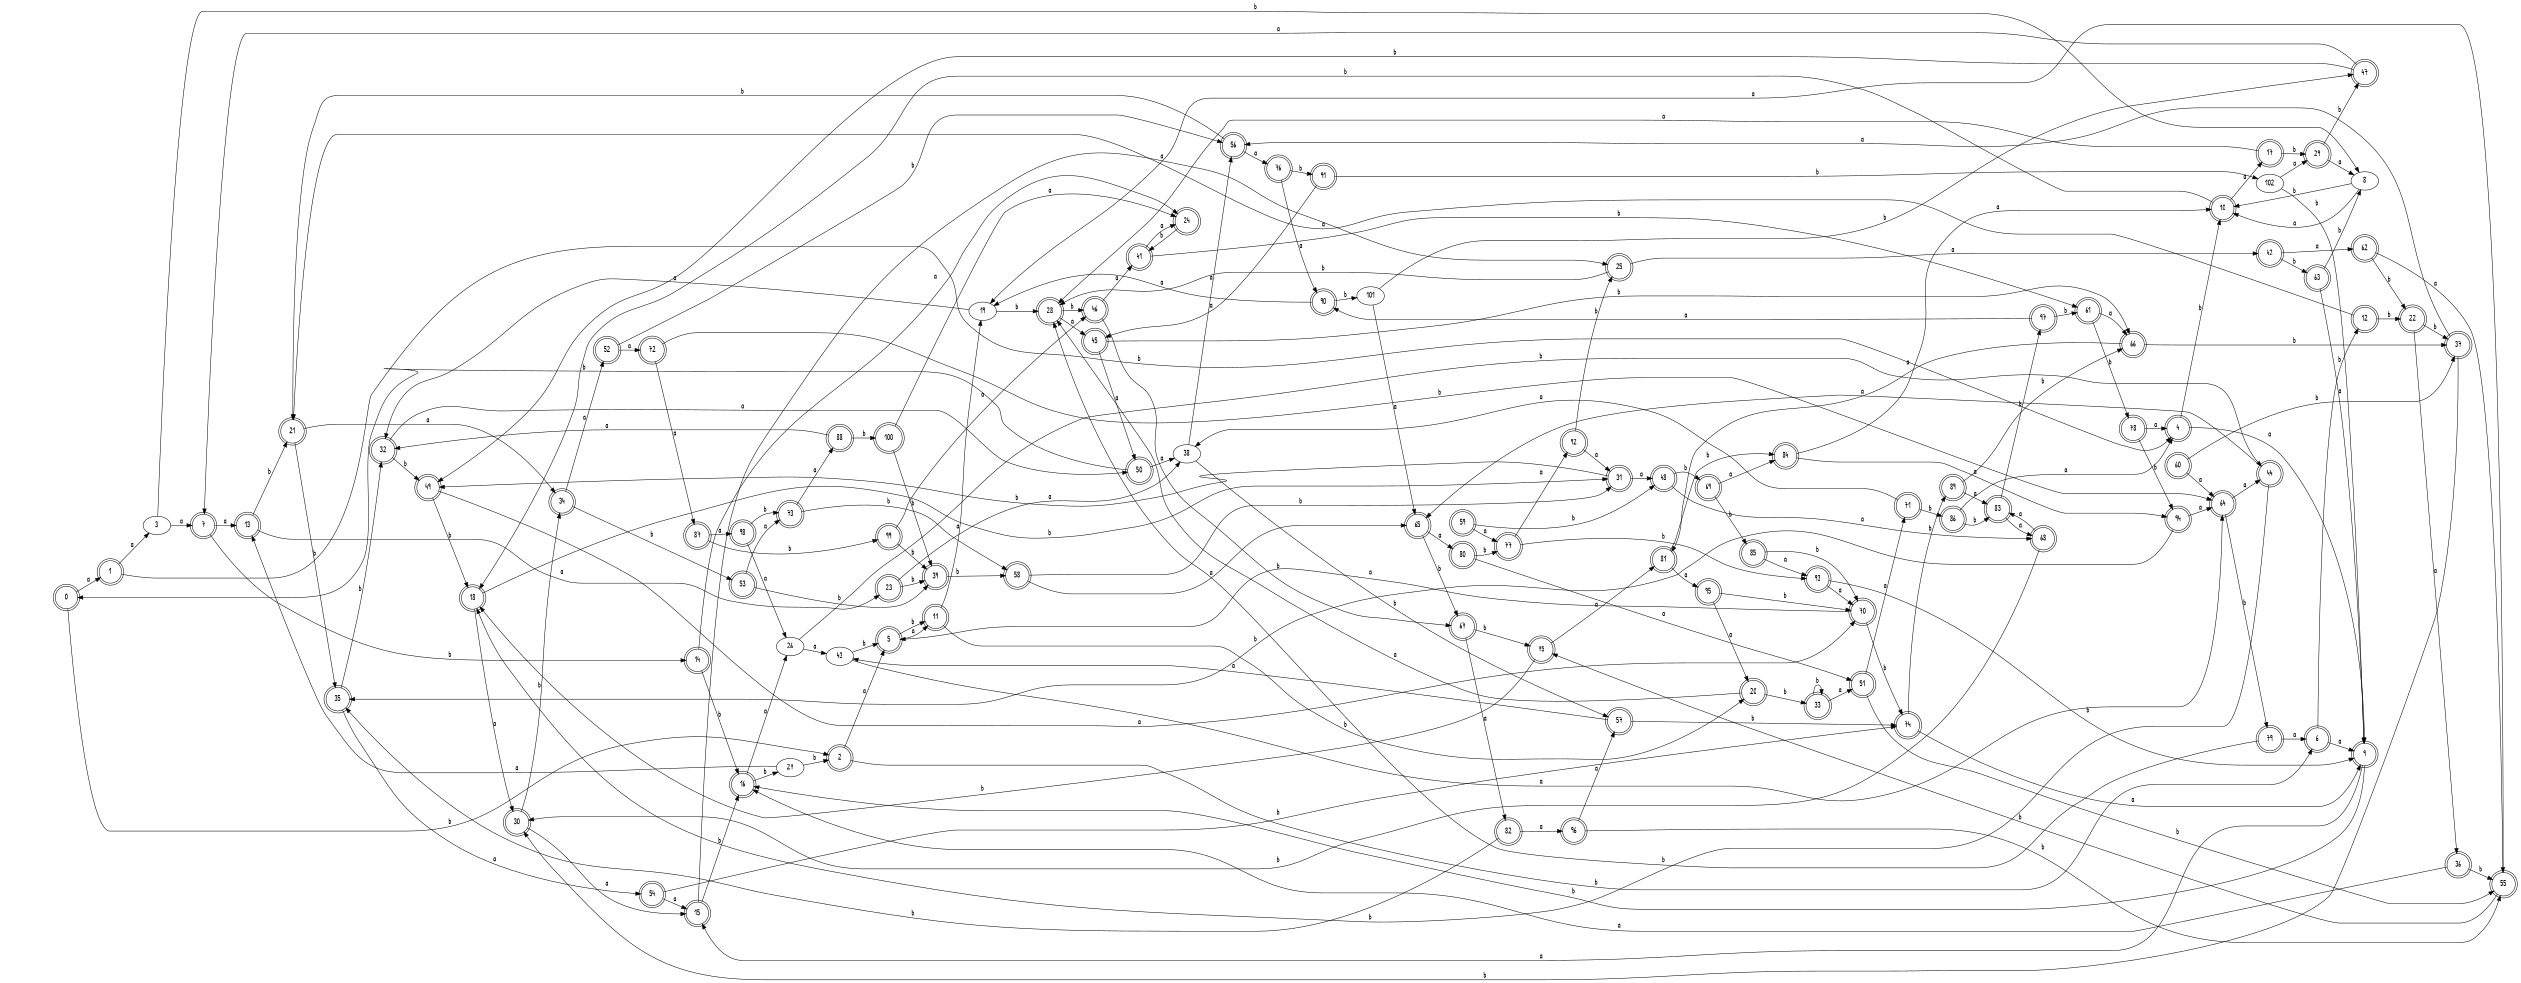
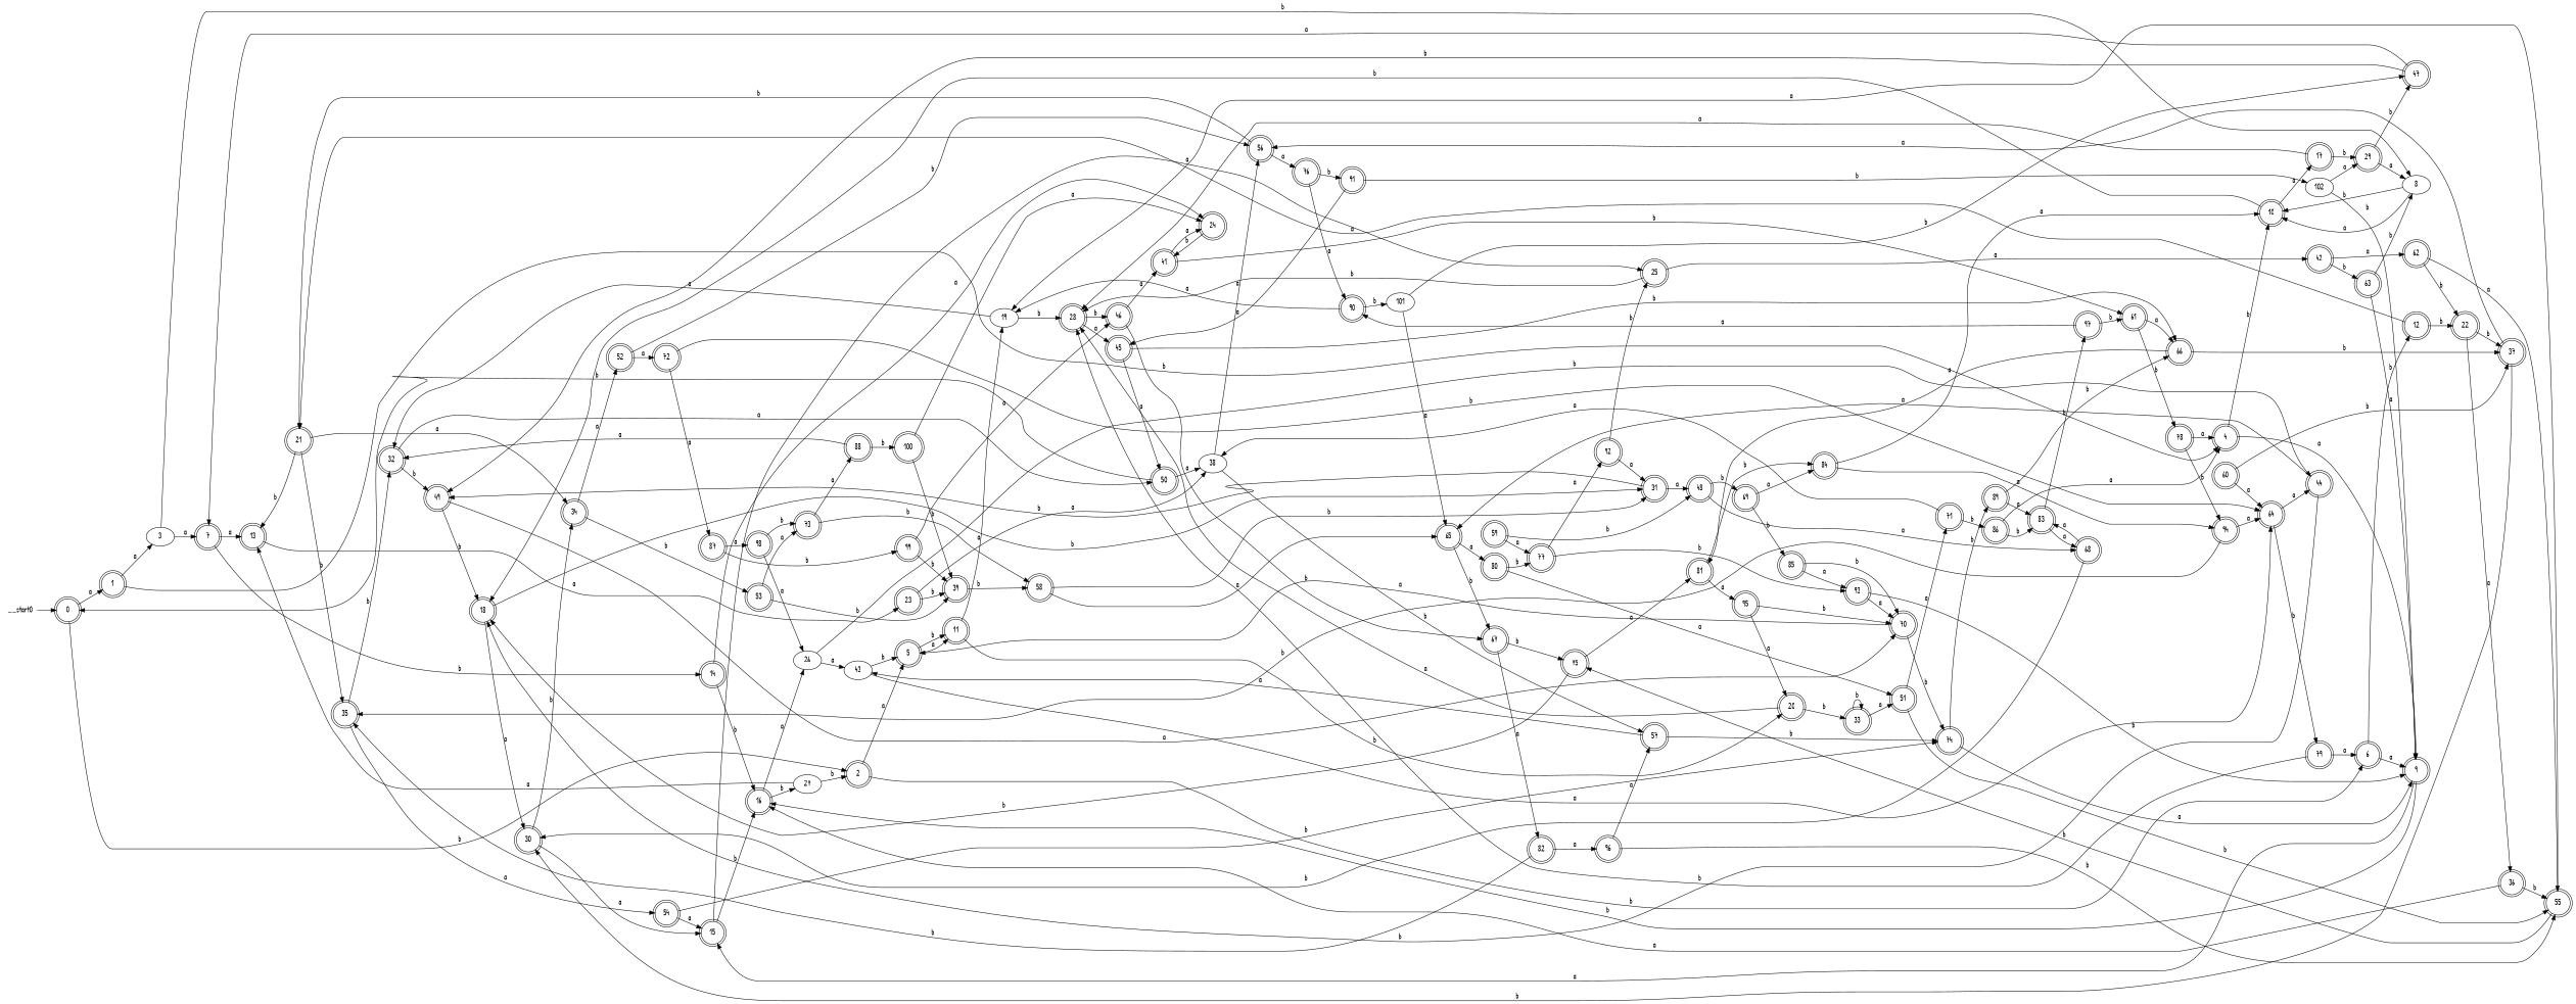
  digraph {
    fontname="Patrick Hand"
    rankdir=LR
    node [fontname="Patrick Hand" shape=doublecircle]
    edge [fontname="Patrick Hand"]
+   __start0 [shape=none]
    0
    1
    2
    3 [shape=""]
    4
    5
    6
    7
    8 [shape=""]
    9
    10
    11
    12
    13
    14
    15
    16
    17
    18
    19 [shape=""]
    20
    21
    22
    23
    24
    25
    26 [shape=""]
    27 [shape=""]
    28
    29
    30
    31
    32
    33
    34
    35
    36
    37
    38 [shape=""]
    39
    41
    42
    43 [shape=""]
    44
    45
    46
    47
    48
    49
    50
    51
    52
    53
    54
    55
    56
    57
    58
    61
    62
    63
    64
    65
    66
    67
    68
    69
    70
    71
    72
    73
    74
    75
    76
    59
    77
    60
    78
    79
    80
    81
    82
    83
    84
    85
    86
    87
    88
    89
    90
    91
    92
    93
    94
    95
    96
    97
    98
    99
    100
    101 [shape=""]
    102 [shape=""]
+   __start0 -> 0
    0 -> 1 [label=a]
    0 -> 2 [label=b]
    1 -> 3 [label=a]
    1 -> 4 [label=b]
    2 -> 5 [label=a]
    2 -> 6 [label=b]
    3 -> 7 [label=a]
    3 -> 8 [label=b]
    4 -> 9 [label=a]
    4 -> 10 [label=b]
    5 -> 11 [label=a]
    5 -> 11 [label=b]
    6 -> 9 [label=a]
    6 -> 12 [label=b]
    7 -> 13 [label=a]
    7 -> 14 [label=b]
    8 -> 10 [label=a]
    8 -> 10 [label=b]
    9 -> 15 [label=a]
    9 -> 16 [label=b]
    10 -> 17 [label=a]
    10 -> 18 [label=b]
    11 -> 19 [label=a]
    11 -> 20 [label=b]
    12 -> 21 [label=a]
    12 -> 22 [label=b]
-   13 -> 21 [label=b]
+   21 -> 13 [label=b]
    13 -> 23 [label=a]
    14 -> 16 [label=b]
    14 -> 24 [label=a]
    15 -> 16 [label=b]
    15 -> 25 [label=a]
    16 -> 26 [label=a]
    16 -> 27 [label=b]
    17 -> 28 [label=a]
    17 -> 29 [label=b]
    18 -> 30 [label=a]
    18 -> 31 [label=b]
    19 -> 28 [label=b]
    19 -> 32 [label=a]
    20 -> 28 [label=a]
    20 -> 33 [label=b]
    21 -> 34 [label=a]
    21 -> 35 [label=b]
    22 -> 36 [label=a]
    22 -> 37 [label=b]
    23 -> 38 [label=a]
    23 -> 39 [label=b]
    24 -> 41 [label=b]
    25 -> 28 [label=b]
    25 -> 42 [label=a]
    26 -> 43 [label=a]
    26 -> 44 [label=b]
    27 -> 2 [label=b]
    27 -> 13 [label=a]
    28 -> 45 [label=a]
    28 -> 46 [label=b]
    29 -> 8 [label=a]
    29 -> 47 [label=b]
    30 -> 15 [label=a]
    30 -> 34 [label=b]
    31 -> 48 [label=a]
    31 -> 49 [label=b]
    32 -> 49 [label=b]
    32 -> 50 [label=a]
    33 -> 33 [label=b]
    33 -> 51 [label=a]
    34 -> 52 [label=a]
    34 -> 53 [label=b]
    35 -> 32 [label=b]
    35 -> 54 [label=a]
    36 -> 16 [label=a]
    36 -> 55 [label=b]
    37 -> 30 [label=b]
    37 -> 56 [label=a]
    38 -> 56 [label=a]
    38 -> 57 [label=b]
    39 -> 58 [label=b]
    41 -> 24 [label=a]
    41 -> 61 [label=b]
    42 -> 62 [label=a]
    42 -> 63 [label=b]
    43 -> 5 [label=b]
    43 -> 64 [label=a]
    44 -> 18 [label=b]
    44 -> 65 [label=a]
    45 -> 50 [label=a]
    45 -> 66 [label=b]
    46 -> 41 [label=a]
    46 -> 67 [label=b]
    47 -> 7 [label=a]
    47 -> 49 [label=b]
    48 -> 68 [label=a]
    48 -> 69 [label=b]
    49 -> 18 [label=b]
    49 -> 70 [label=a]
    50 -> 0 [label=b]
    50 -> 38 [label=a]
    51 -> 55 [label=b]
    51 -> 71 [label=a]
    52 -> 56 [label=b]
    52 -> 72 [label=a]
    53 -> 39 [label=b]
    53 -> 73 [label=a]
    54 -> 15 [label=a]
    54 -> 74 [label=b]
    55 -> 19 [label=a]
    55 -> 75 [label=b]
    56 -> 21 [label=b]
    56 -> 76 [label=a]
    57 -> 43 [label=a]
    57 -> 74 [label=b]
    58 -> 31 [label=b]
    58 -> 65 [label=a]
    61 -> 66 [label=a]
    61 -> 78 [label=b]
    62 -> 22 [label=b]
    62 -> 55 [label=a]
    63 -> 8 [label=b]
    63 -> 9 [label=a]
    64 -> 44 [label=a]
    64 -> 79 [label=b]
    65 -> 67 [label=b]
    65 -> 80 [label=a]
    66 -> 37 [label=b]
    66 -> 81 [label=a]
    67 -> 75 [label=b]
    67 -> 82 [label=a]
    68 -> 30 [label=b]
    68 -> 83 [label=a]
    69 -> 84 [label=a]
    69 -> 85 [label=b]
    70 -> 5 [label=a]
    70 -> 74 [label=b]
    71 -> 38 [label=a]
    71 -> 86 [label=b]
    72 -> 64 [label=b]
    72 -> 87 [label=a]
    73 -> 58 [label=b]
    73 -> 88 [label=a]
    74 -> 9 [label=a]
    74 -> 89 [label=b]
    75 -> 18 [label=b]
    75 -> 81 [label=a]
    76 -> 90 [label=a]
    76 -> 91 [label=b]
    59 -> 48 [label=b]
    59 -> 77 [label=a]
    77 -> 92 [label=a]
    77 -> 93 [label=b]
    60 -> 37 [label=b]
    60 -> 64 [label=a]
    78 -> 4 [label=a]
    78 -> 94 [label=b]
    79 -> 6 [label=a]
    79 -> 28 [label=b]
    80 -> 51 [label=a]
    80 -> 77 [label=b]
    81 -> 84 [label=b]
    81 -> 95 [label=a]
    82 -> 35 [label=b]
    82 -> 96 [label=a]
    83 -> 68 [label=a]
    83 -> 97 [label=b]
    84 -> 10 [label=a]
    84 -> 94 [label=a]
    85 -> 70 [label=b]
    85 -> 93 [label=a]
    86 -> 4 [label=a]
    86 -> 83 [label=b]
    87 -> 98 [label=a]
    87 -> 99 [label=b]
    88 -> 32 [label=a]
    88 -> 100 [label=b]
    89 -> 66 [label=b]
    89 -> 83 [label=a]
    90 -> 19 [label=a]
    90 -> 101 [label=b]
    91 -> 45 [label=a]
    91 -> 102 [label=b]
    92 -> 25 [label=b]
    92 -> 31 [label=a]
    93 -> 9 [label=b]
    93 -> 70 [label=a]
    94 -> 35 [label=b]
    94 -> 64 [label=a]
    95 -> 20 [label=a]
    95 -> 70 [label=b]
    96 -> 55 [label=b]
    96 -> 57 [label=a]
    97 -> 61 [label=b]
    97 -> 90 [label=a]
    98 -> 26 [label=a]
    98 -> 73 [label=b]
    99 -> 39 [label=b]
    99 -> 46 [label=a]
    100 -> 24 [label=a]
    100 -> 39 [label=b]
    101 -> 47 [label=b]
    101 -> 65 [label=a]
    102 -> 9 [label=b]
    102 -> 29 [label=a]
  }
